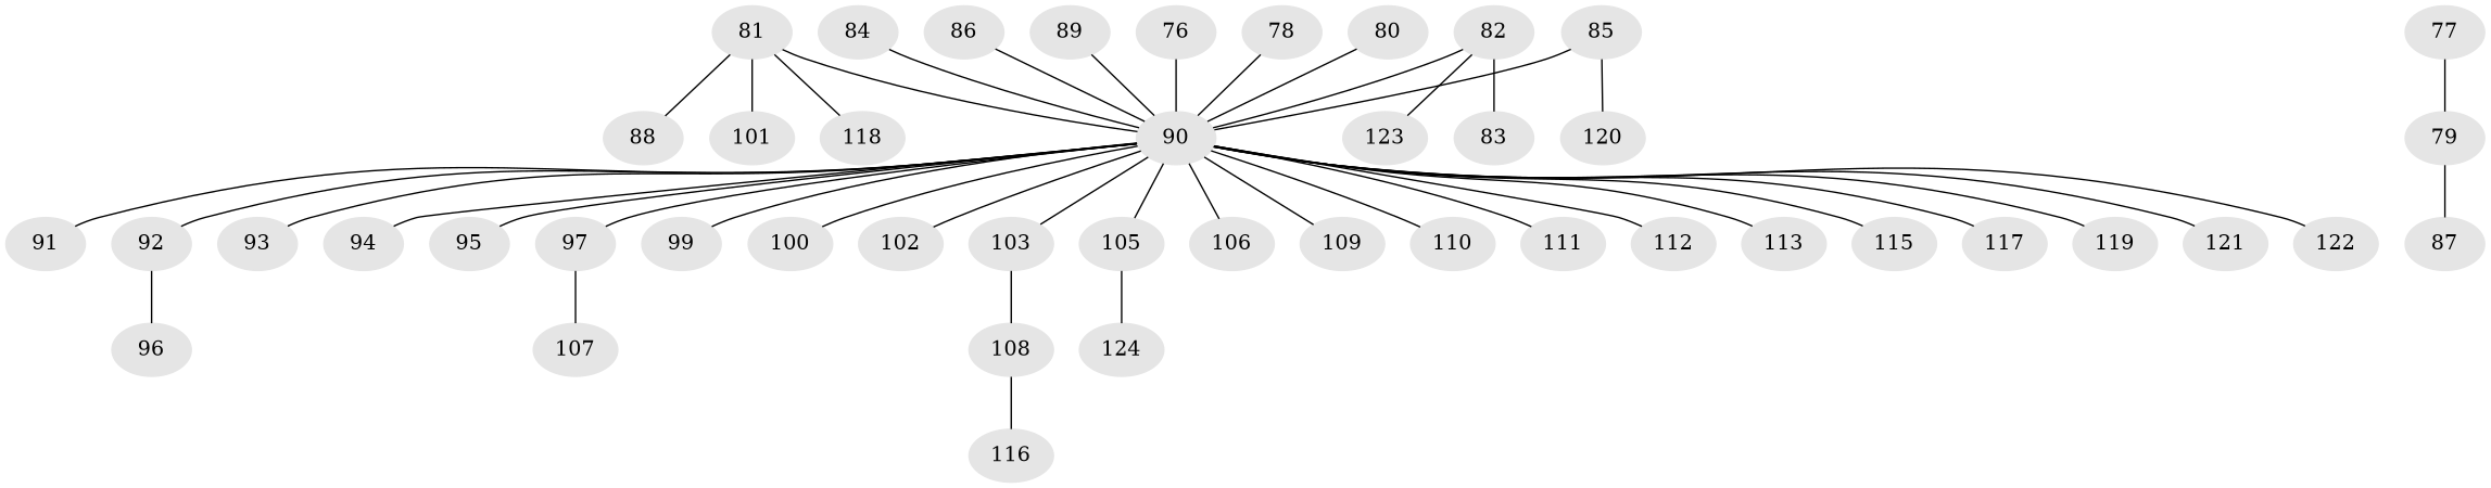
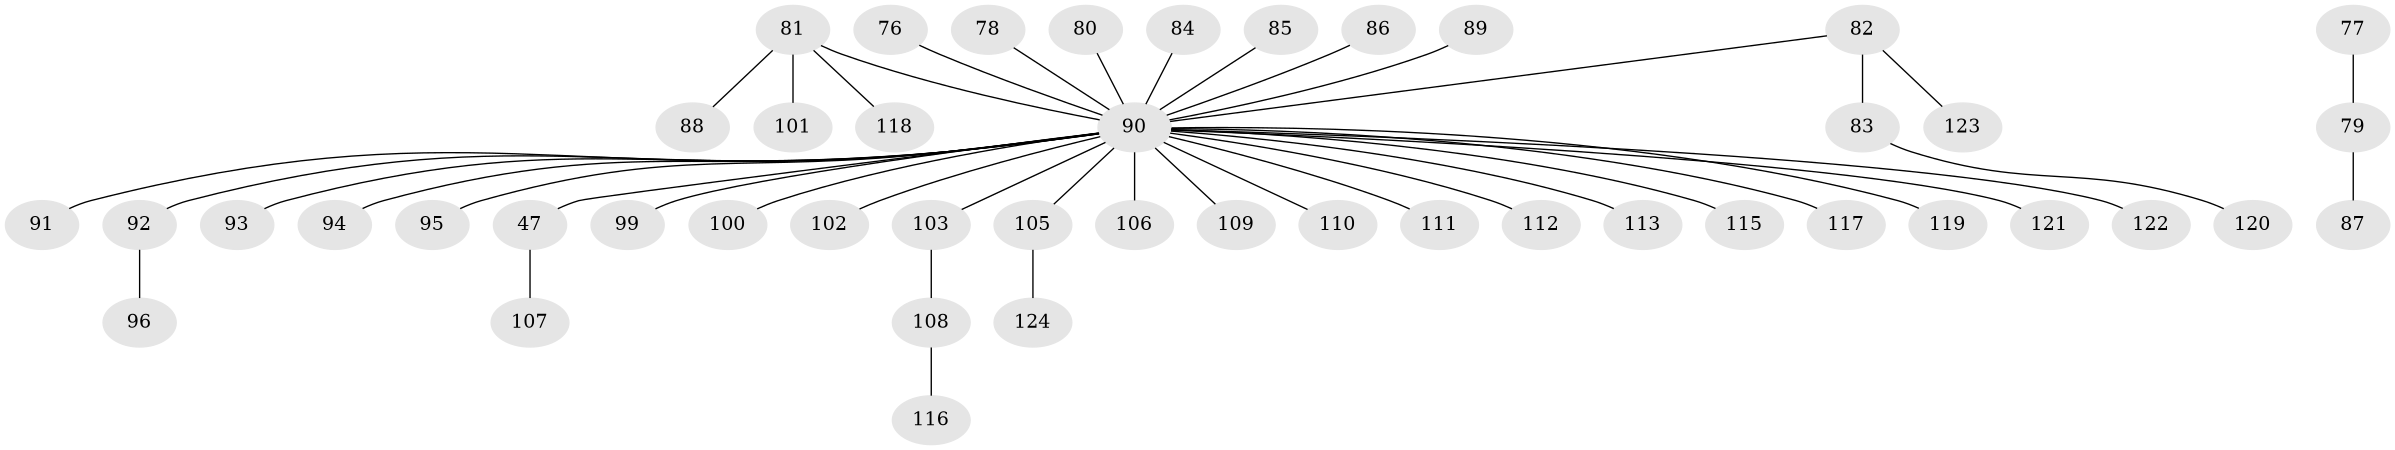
  graph {
    node [color=gray90 style=filled]
    90 [super="+47+75"]
    91
    92
    93
    94
    95
-   97
+   97 [label=47]
    99
    100
    102
    103
    105
    106
    109
    110
    111
    112
    113
    115
    117
    119
    121
    122
    76
    77
    79
    87
    81 [super="+41+42"]
    88
    101
    118
    78
    80
    82
    83
    123
    84
    85
    120
    86
    89
    96
    107
    108
    124
    116
    90 -- 91
    90 -- 92
    90 -- 93
    90 -- 94
    90 -- 95
    90 -- 97
    90 -- 99
    90 -- 100
    90 -- 102
    90 -- 103
    90 -- 105
    90 -- 106
    90 -- 109
    90 -- 110
    90 -- 111
    90 -- 112
    90 -- 113
    90 -- 115
    90 -- 117
    90 -- 119
    90 -- 121
    90 -- 122
    92 -- 96
    97 -- 107
    103 -- 108
    105 -- 124
    76 -- 90
    77 -- 79
    79 -- 87
    81 -- 90
    81 -- 88
    81 -- 101
    81 -- 118
    78 -- 90
    80 -- 90
    82 -- 90
    82 -- 83
    82 -- 123
    84 -- 90
    85 -- 90
-   85 -- 120
+   83 -- 120
    86 -- 90
    89 -- 90
    108 -- 116
  }
